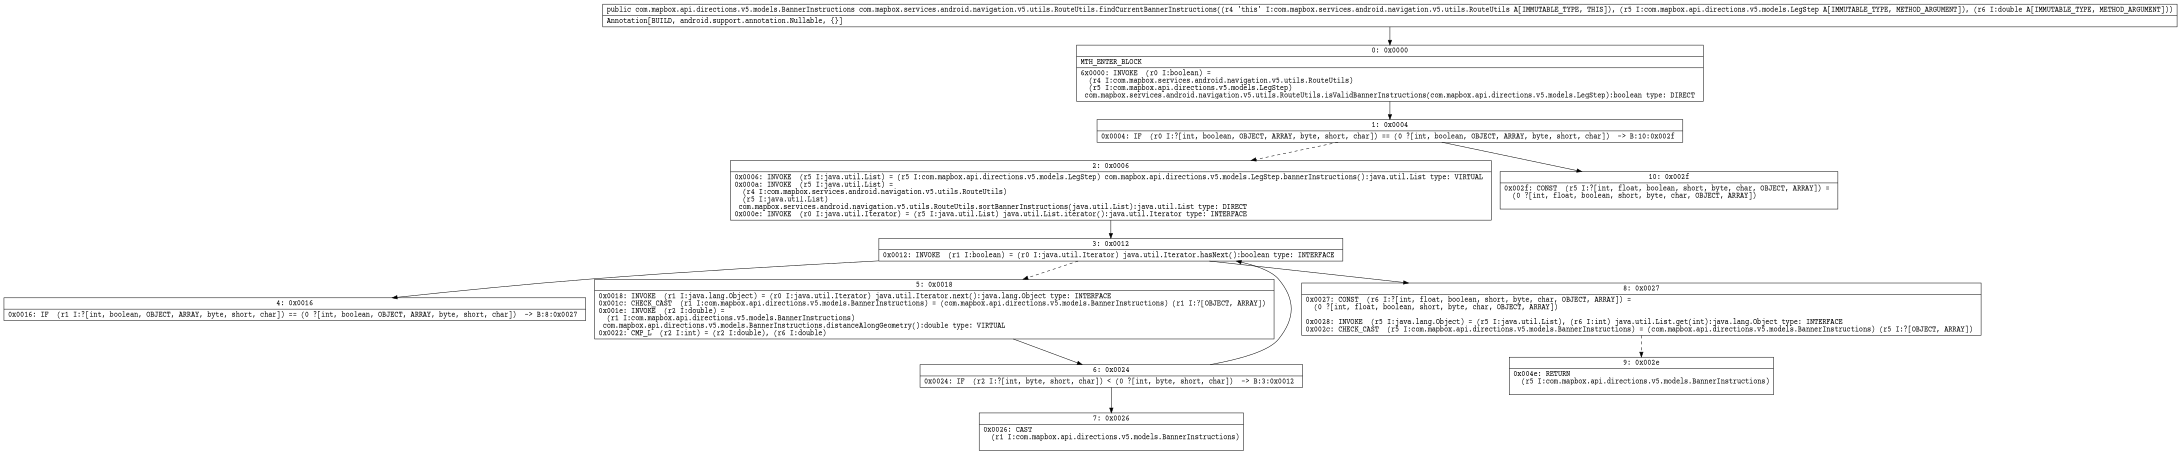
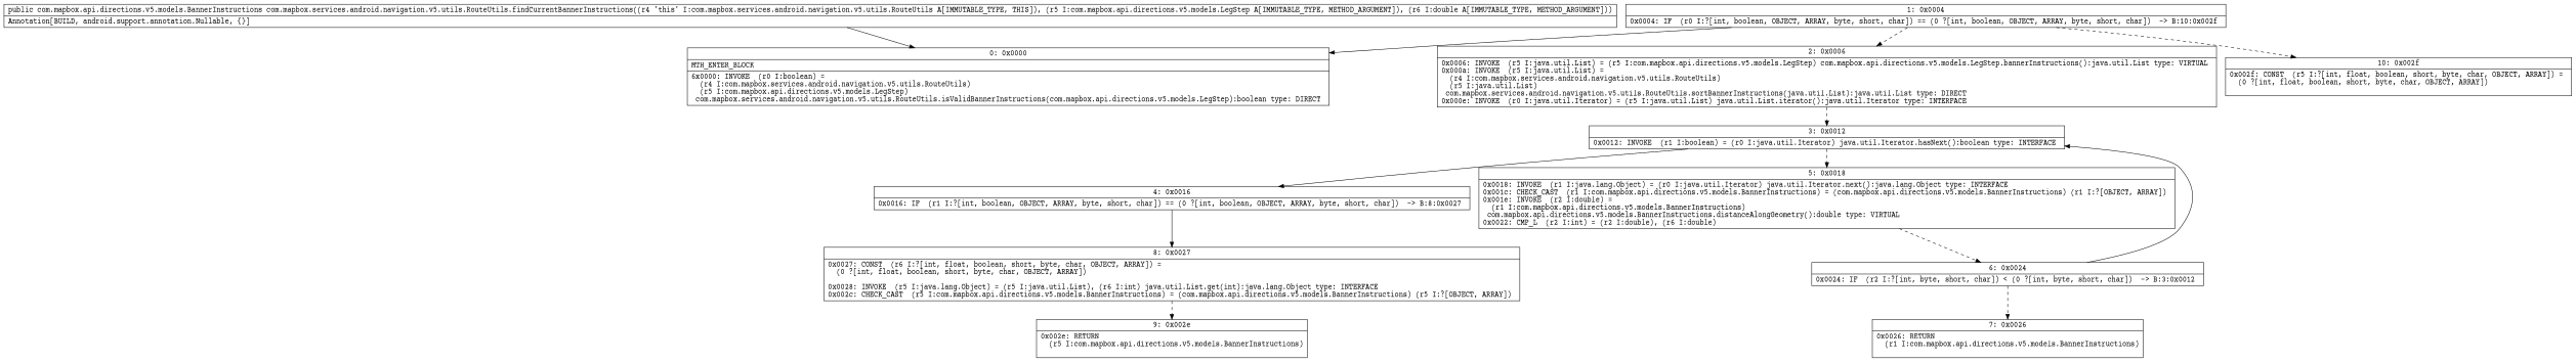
  digraph {
    fontname="Courier Prime"
    node [fontname="Courier Prime" shape=record]
    edge [fontname="Courier Prime"]
    n1 [label="{0\:\ 0x0000|MTH_ENTER_BLOCK\l|6x0000: INVOKE  (r0 I:boolean) = \l  (r4 I:com.mapbox.services.android.navigation.v5.utils.RouteUtils)\l  (r5 I:com.mapbox.api.directions.v5.models.LegStep)\l com.mapbox.services.android.navigation.v5.utils.RouteUtils.isValidBannerInstructions(com.mapbox.api.directions.v5.models.LegStep):boolean type: DIRECT \l}"]
    n2 [label="{1\:\ 0x0004|0x0004: IF  (r0 I:?[int, boolean, OBJECT, ARRAY, byte, short, char]) == (0 ?[int, boolean, OBJECT, ARRAY, byte, short, char])  \-\> B:10:0x002f \l}"]
    n3 [label="{2\:\ 0x0006|0x0006: INVOKE  (r5 I:java.util.List) = (r5 I:com.mapbox.api.directions.v5.models.LegStep) com.mapbox.api.directions.v5.models.LegStep.bannerInstructions():java.util.List type: VIRTUAL \l0x000a: INVOKE  (r5 I:java.util.List) = \l  (r4 I:com.mapbox.services.android.navigation.v5.utils.RouteUtils)\l  (r5 I:java.util.List)\l com.mapbox.services.android.navigation.v5.utils.RouteUtils.sortBannerInstructions(java.util.List):java.util.List type: DIRECT \l0x000e: INVOKE  (r0 I:java.util.Iterator) = (r5 I:java.util.List) java.util.List.iterator():java.util.Iterator type: INTERFACE \l}"]
    n4 [label="{10\:\ 0x002f|0x002f: CONST  (r5 I:?[int, float, boolean, short, byte, char, OBJECT, ARRAY]) = \l  (0 ?[int, float, boolean, short, byte, char, OBJECT, ARRAY])\l \l}"]
    n5 [label="{3\:\ 0x0012|0x0012: INVOKE  (r1 I:boolean) = (r0 I:java.util.Iterator) java.util.Iterator.hasNext():boolean type: INTERFACE \l}"]
    n6 [label="{4\:\ 0x0016|0x0016: IF  (r1 I:?[int, boolean, OBJECT, ARRAY, byte, short, char]) == (0 ?[int, boolean, OBJECT, ARRAY, byte, short, char])  \-\> B:8:0x0027 \l}"]
    n7 [label="{5\:\ 0x0018|0x0018: INVOKE  (r1 I:java.lang.Object) = (r0 I:java.util.Iterator) java.util.Iterator.next():java.lang.Object type: INTERFACE \l0x001c: CHECK_CAST  (r1 I:com.mapbox.api.directions.v5.models.BannerInstructions) = (com.mapbox.api.directions.v5.models.BannerInstructions) (r1 I:?[OBJECT, ARRAY]) \l0x001e: INVOKE  (r2 I:double) = \l  (r1 I:com.mapbox.api.directions.v5.models.BannerInstructions)\l com.mapbox.api.directions.v5.models.BannerInstructions.distanceAlongGeometry():double type: VIRTUAL \l0x0022: CMP_L  (r2 I:int) = (r2 I:double), (r6 I:double) \l}"]
    n8 [label="{8\:\ 0x0027|0x0027: CONST  (r6 I:?[int, float, boolean, short, byte, char, OBJECT, ARRAY]) = \l  (0 ?[int, float, boolean, short, byte, char, OBJECT, ARRAY])\l \l0x0028: INVOKE  (r5 I:java.lang.Object) = (r5 I:java.util.List), (r6 I:int) java.util.List.get(int):java.lang.Object type: INTERFACE \l0x002c: CHECK_CAST  (r5 I:com.mapbox.api.directions.v5.models.BannerInstructions) = (com.mapbox.api.directions.v5.models.BannerInstructions) (r5 I:?[OBJECT, ARRAY]) \l}"]
    n9 [label="{6\:\ 0x0024|0x0024: IF  (r2 I:?[int, byte, short, char]) \< (0 ?[int, byte, short, char])  \-\> B:3:0x0012 \l}"]
-   n10 [label="{9\:\ 0x002e|0x004e: RETURN  \l  (r5 I:com.mapbox.api.directions.v5.models.BannerInstructions)\l \l}"]
-   n11 [label="{7\:\ 0x0026|0x0026: CAST  \l  (r1 I:com.mapbox.api.directions.v5.models.BannerInstructions)\l \l}"]
+   n10 [label="{9\:\ 0x002e|0x002e: RETURN  \l  (r5 I:com.mapbox.api.directions.v5.models.BannerInstructions)\l \l}"]
+   n11 [label="{7\:\ 0x0026|0x0026: RETURN  \l  (r1 I:com.mapbox.api.directions.v5.models.BannerInstructions)\l \l}"]
    n12 [label="{public com.mapbox.api.directions.v5.models.BannerInstructions com.mapbox.services.android.navigation.v5.utils.RouteUtils.findCurrentBannerInstructions((r4 'this' I:com.mapbox.services.android.navigation.v5.utils.RouteUtils A[IMMUTABLE_TYPE, THIS]), (r5 I:com.mapbox.api.directions.v5.models.LegStep A[IMMUTABLE_TYPE, METHOD_ARGUMENT]), (r6 I:double A[IMMUTABLE_TYPE, METHOD_ARGUMENT]))  | Annotation[BUILD, android.support.annotation.Nullable, \{\}]\l}"]
-   n1 -> n2
+   n2 -> n1
    n2 -> n3 [style=dashed]
-   n2 -> n4
-   n3 -> n5
+   n2 -> n4 [style=dashed]
+   n3 -> n5 [style=dashed]
    n5 -> n6
    n5 -> n7 [style=dashed]
-   n5 -> n8
-   n7 -> n9
+   n6 -> n8
+   n7 -> n9 [style=dashed]
    n8 -> n10 [style=dashed]
    n9 -> n5
-   n9 -> n11 [style=solid]
+   n9 -> n11 [style=dashed]
    n12 -> n1
  }
